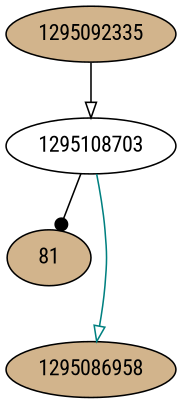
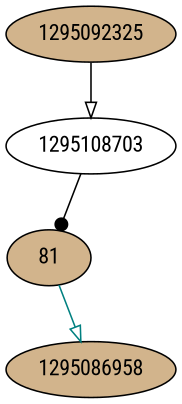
  strict digraph {
    fontname="Roboto Condensed"
    node [fillcolor=tan fontname="Roboto Condensed" style=filled]
    edge [arrowhead=onormal color=black fontname="Roboto Condensed"]
    1295108703 [fillcolor=white]
    81
    n3 [label=1295086958]
-   1295092335
+   1295092335 [label=1295092325]
    1295108703 -> 81 [arrowhead=dot]
-   1295108703 -> n3 [color=teal]
+   81 -> n3 [color=teal]
    1295092335 -> 1295108703
  }
